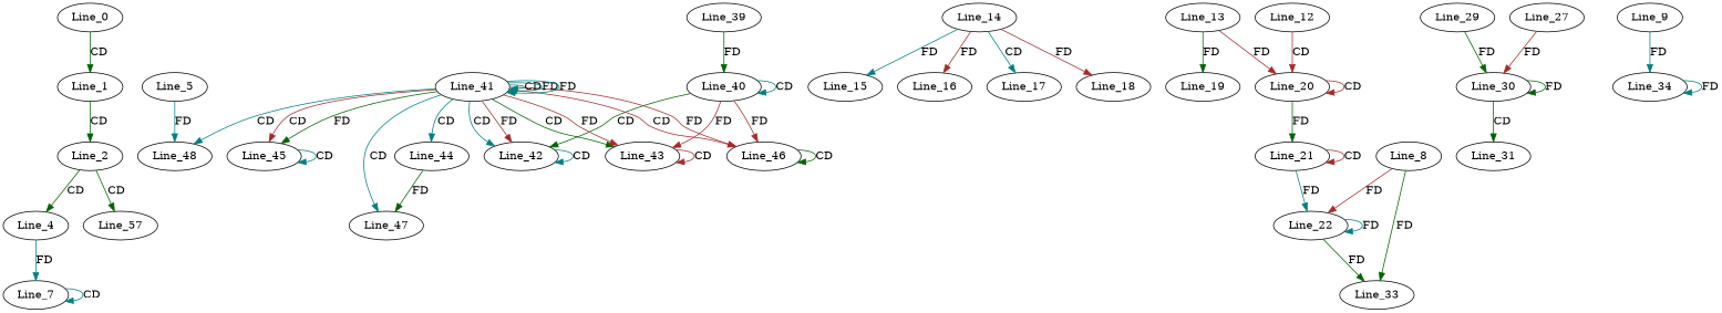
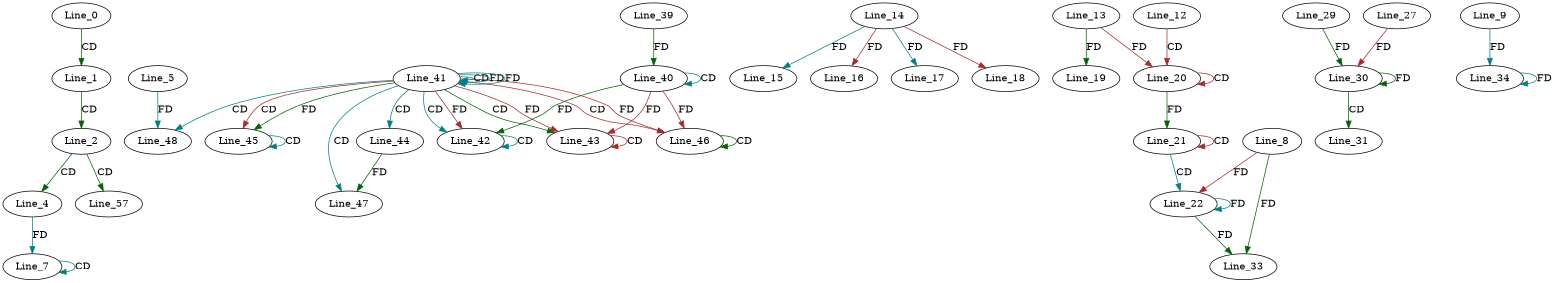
  digraph {
    edge [color=teal]
    Line_0
    Line_1
    Line_2
    Line_4
    Line_57
    Line_7
    Line_5
    Line_48
    Line_14
    Line_15
    Line_16
    Line_17
    Line_18
    Line_13
    Line_19
    Line_20
    Line_21
    Line_22
    Line_12
    Line_33
    Line_8
    Line_30
    Line_31
    Line_29
    Line_27
    Line_34
    Line_9
    Line_40
    Line_42
    Line_43
    Line_46
    Line_41
    Line_45
    Line_44
    Line_47
    Line_39
    Line_0 -> Line_1 [color=darkgreen label=CD]
    Line_1 -> Line_2 [color=darkgreen label=CD]
    Line_2 -> Line_4 [color=darkgreen label=CD]
    Line_2 -> Line_57 [color=darkgreen label=CD]
    Line_4 -> Line_7 [label=FD]
    Line_7 -> Line_7 [label=CD]
    Line_5 -> Line_48 [label=FD]
    Line_14 -> Line_15 [label=FD]
    Line_14 -> Line_16 [color=brown label=FD]
-   Line_14 -> Line_17 [label=CD]
+   Line_14 -> Line_17 [label=FD]
    Line_14 -> Line_18 [color=brown label=FD]
    Line_13 -> Line_19 [color=darkgreen label=FD]
    Line_13 -> Line_20 [color=brown label=FD]
    Line_20 -> Line_20 [color=brown label=CD]
    Line_20 -> Line_21 [color=darkgreen label=FD]
    Line_21 -> Line_21 [color=brown label=CD]
-   Line_21 -> Line_22 [label=FD]
+   Line_21 -> Line_22 [label=CD]
    Line_22 -> Line_22 [label=FD]
    Line_22 -> Line_33 [color=darkgreen label=FD]
    Line_12 -> Line_20 [color=brown label=CD]
    Line_8 -> Line_22 [color=brown label=FD]
    Line_8 -> Line_33 [color=darkgreen label=FD]
    Line_30 -> Line_30 [color=darkgreen label=FD]
    Line_30 -> Line_31 [color=darkgreen label=CD]
    Line_29 -> Line_30 [color=darkgreen label=FD]
    Line_27 -> Line_30 [color=brown label=FD]
    Line_34 -> Line_34 [label=FD]
    Line_9 -> Line_34 [label=FD]
    Line_40 -> Line_40 [label=CD]
-   Line_40 -> Line_42 [color=darkgreen label=CD]
+   Line_40 -> Line_42 [color=darkgreen label=FD]
    Line_40 -> Line_43 [color=brown label=FD]
    Line_40 -> Line_46 [color=brown label=FD]
    Line_42 -> Line_42 [label=CD]
    Line_43 -> Line_43 [color=brown label=CD]
    Line_46 -> Line_46 [color=darkgreen label=CD]
    Line_41 -> Line_48 [label=CD]
    Line_41 -> Line_42 [label=CD]
    Line_41 -> Line_42 [color=brown label=FD]
    Line_41 -> Line_43 [color=darkgreen label=CD]
    Line_41 -> Line_43 [color=brown label=FD]
    Line_41 -> Line_46 [color=brown label=CD]
    Line_41 -> Line_46 [color=brown label=FD]
    Line_41 -> Line_41 [label=CD]
    Line_41 -> Line_41 [label=FD]
    Line_41 -> Line_41 [label=FD]
    Line_41 -> Line_45 [color=brown label=CD]
    Line_41 -> Line_45 [color=darkgreen label=FD]
    Line_41 -> Line_44 [label=CD]
    Line_41 -> Line_47 [label=CD]
    Line_45 -> Line_45 [label=CD]
    Line_44 -> Line_47 [color=darkgreen label=FD]
    Line_39 -> Line_40 [color=darkgreen label=FD]
  }
